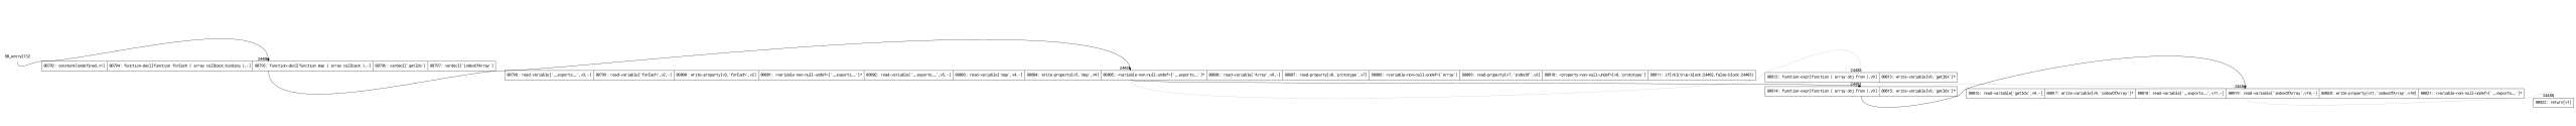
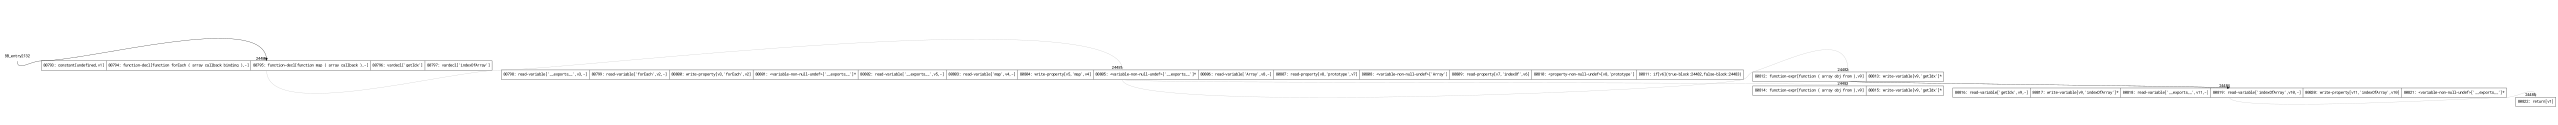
  digraph {
    fontname="Roboto Mono"
    rankdir=LR
    node [fontname="Roboto Mono" shape=record]
    edge [fontname="Roboto Mono" headport=n tailport=s]
    n1 [label=BB_entry2132 shape=none]
    n2 [label="{80793: constant[undefined,v1]|80794: function-decl[function forEach ( array callback binding ),-]|80795: function-decl[function map ( array callback ),-]|80796: vardecl['getIdx']|80797: vardecl['indexOfArray']}"]
    n3 [label="{80798: read-variable['__exports__',v3,-]|80799: read-variable['forEach',v2,-]|80800: write-property[v3,'forEach',v2]|80801: \<variable-non-null-undef\>['__exports__']*|80802: read-variable['__exports__',v5,-]|80803: read-variable['map',v4,-]|80804: write-property[v5,'map',v4]|80805: \<variable-non-null-undef\>['__exports__']*|80806: read-variable['Array',v8,-]|80807: read-property[v8,'prototype',v7]|80808: \<variable-non-null-undef\>['Array']|80809: read-property[v7,'indexOf',v6]|80810: \<property-non-null-undef\>[v8,'prototype']|80811: if[v6](true-block:24482,false-block:24483)}"]
    n4 [label="{80812: function-expr[function ( array obj from ),v9]|80813: write-variable[v9,'getIdx']*}"]
    n5 [label="{80814: function-expr[function ( array obj from ),v9]|80815: write-variable[v9,'getIdx']*}"]
    n6 [label="{80816: read-variable['getIdx',v9,-]|80817: write-variable[v9,'indexOfArray']*|80818: read-variable['__exports__',v11,-]|80819: read-variable['indexOfArray',v10,-]|80820: write-property[v11,'indexOfArray',v10]|80821: \<variable-non-null-undef\>['__exports__']*}"]
    n7 [label="{80822: return[v1]}"]
    n1 -> n2 [headlabel="    24480"]
-   n2 -> n3 [headlabel="      24481"]
+   n2 -> n3 [headlabel="      24481" color=gray]
    n3 -> n4 [color=gray headlabel="      24482"]
-   n3 -> n5 [headlabel="      24483"]
-   n4 -> n6 [headlabel="      24484" color=gray]
-   n5 -> n6
+   n3 -> n5 [headlabel="      24483" color=gray]
+   n4 -> n6 [headlabel="      24484"]
    n6 -> n7 [color=gray headlabel="      24485"]
  }
